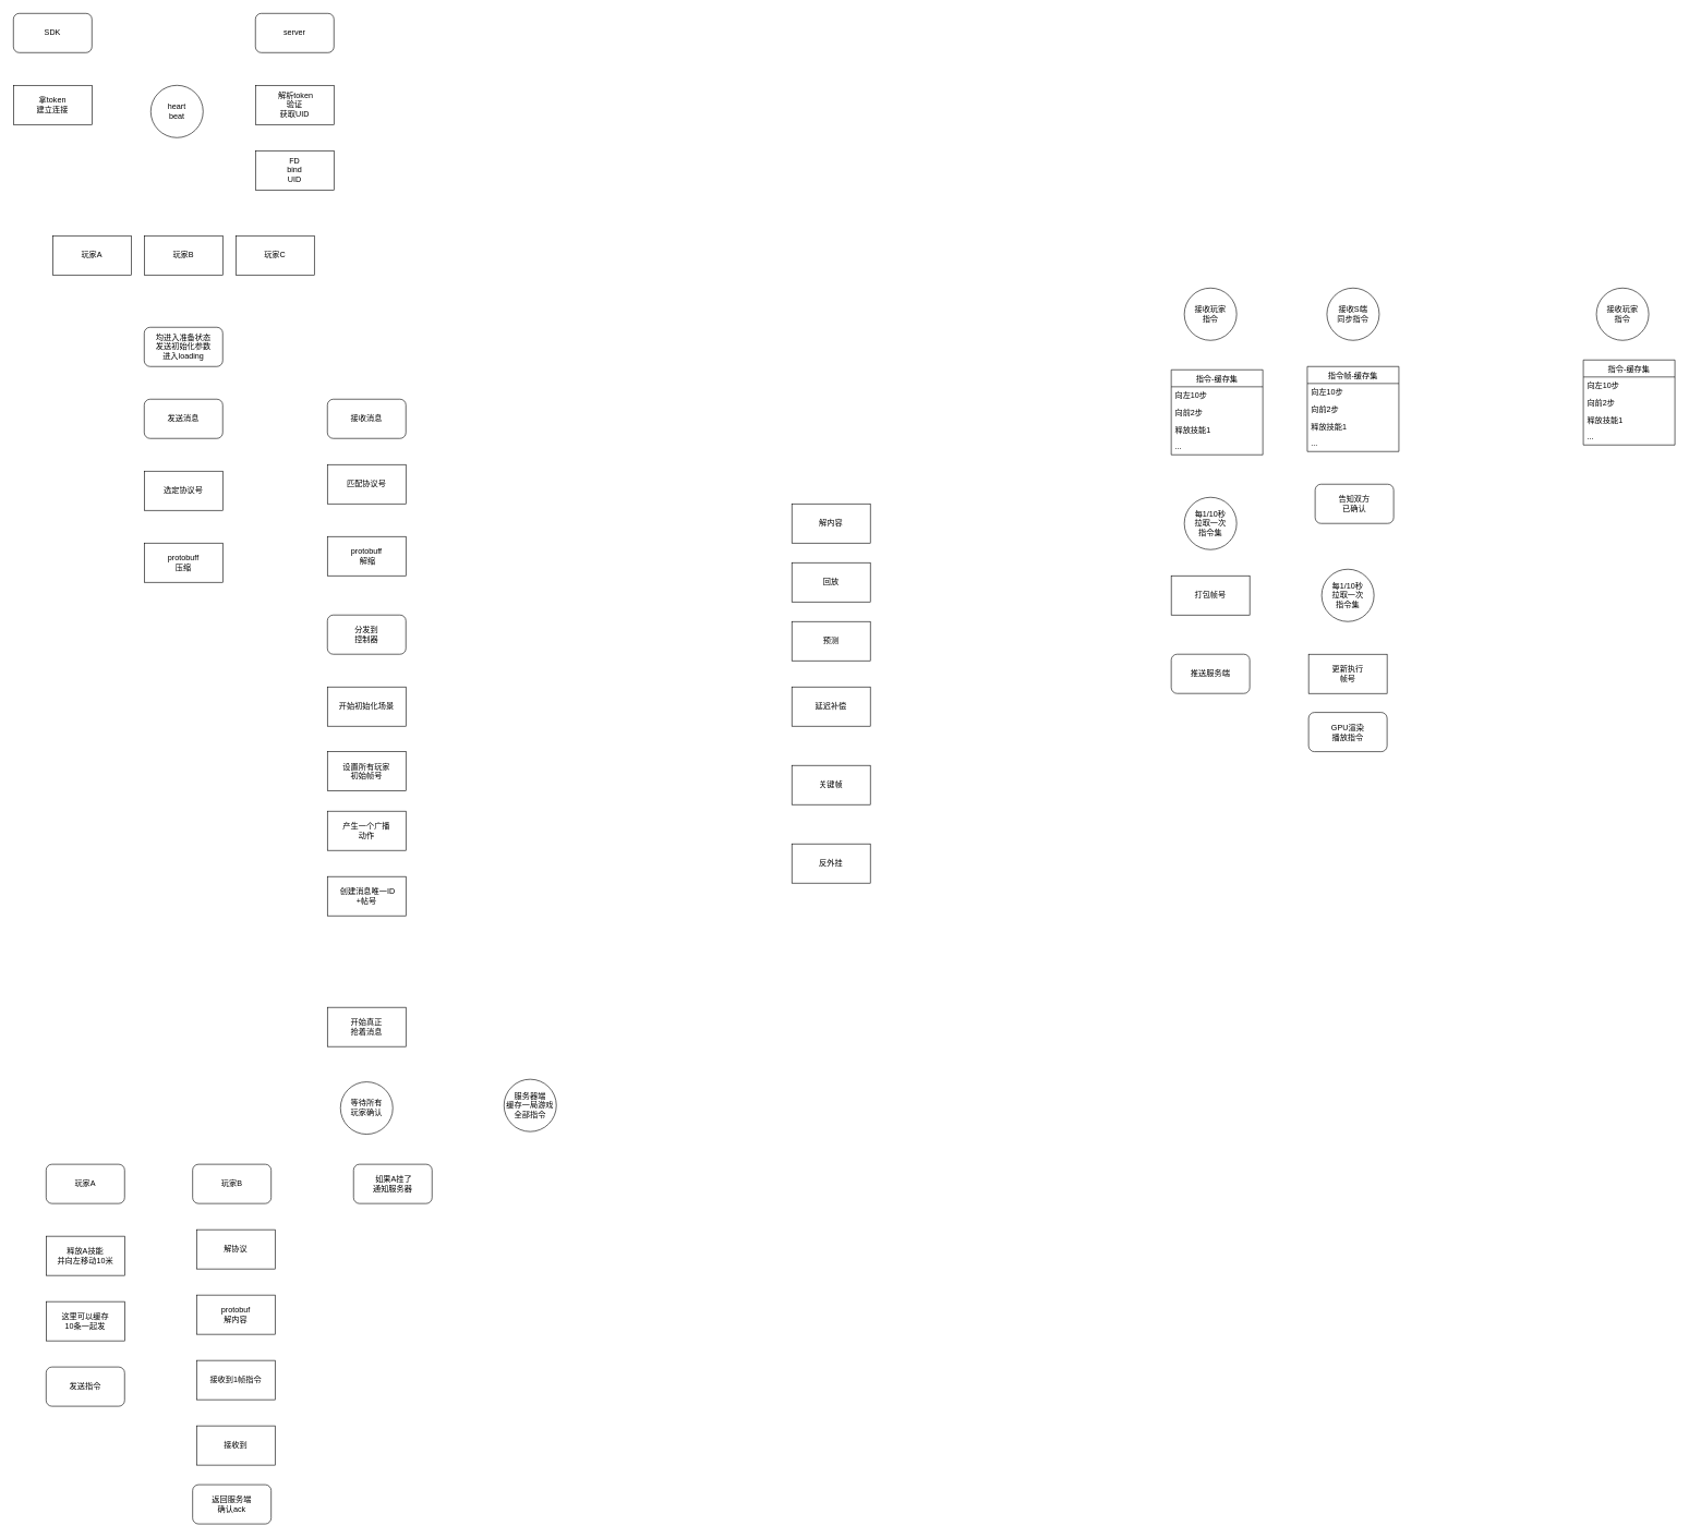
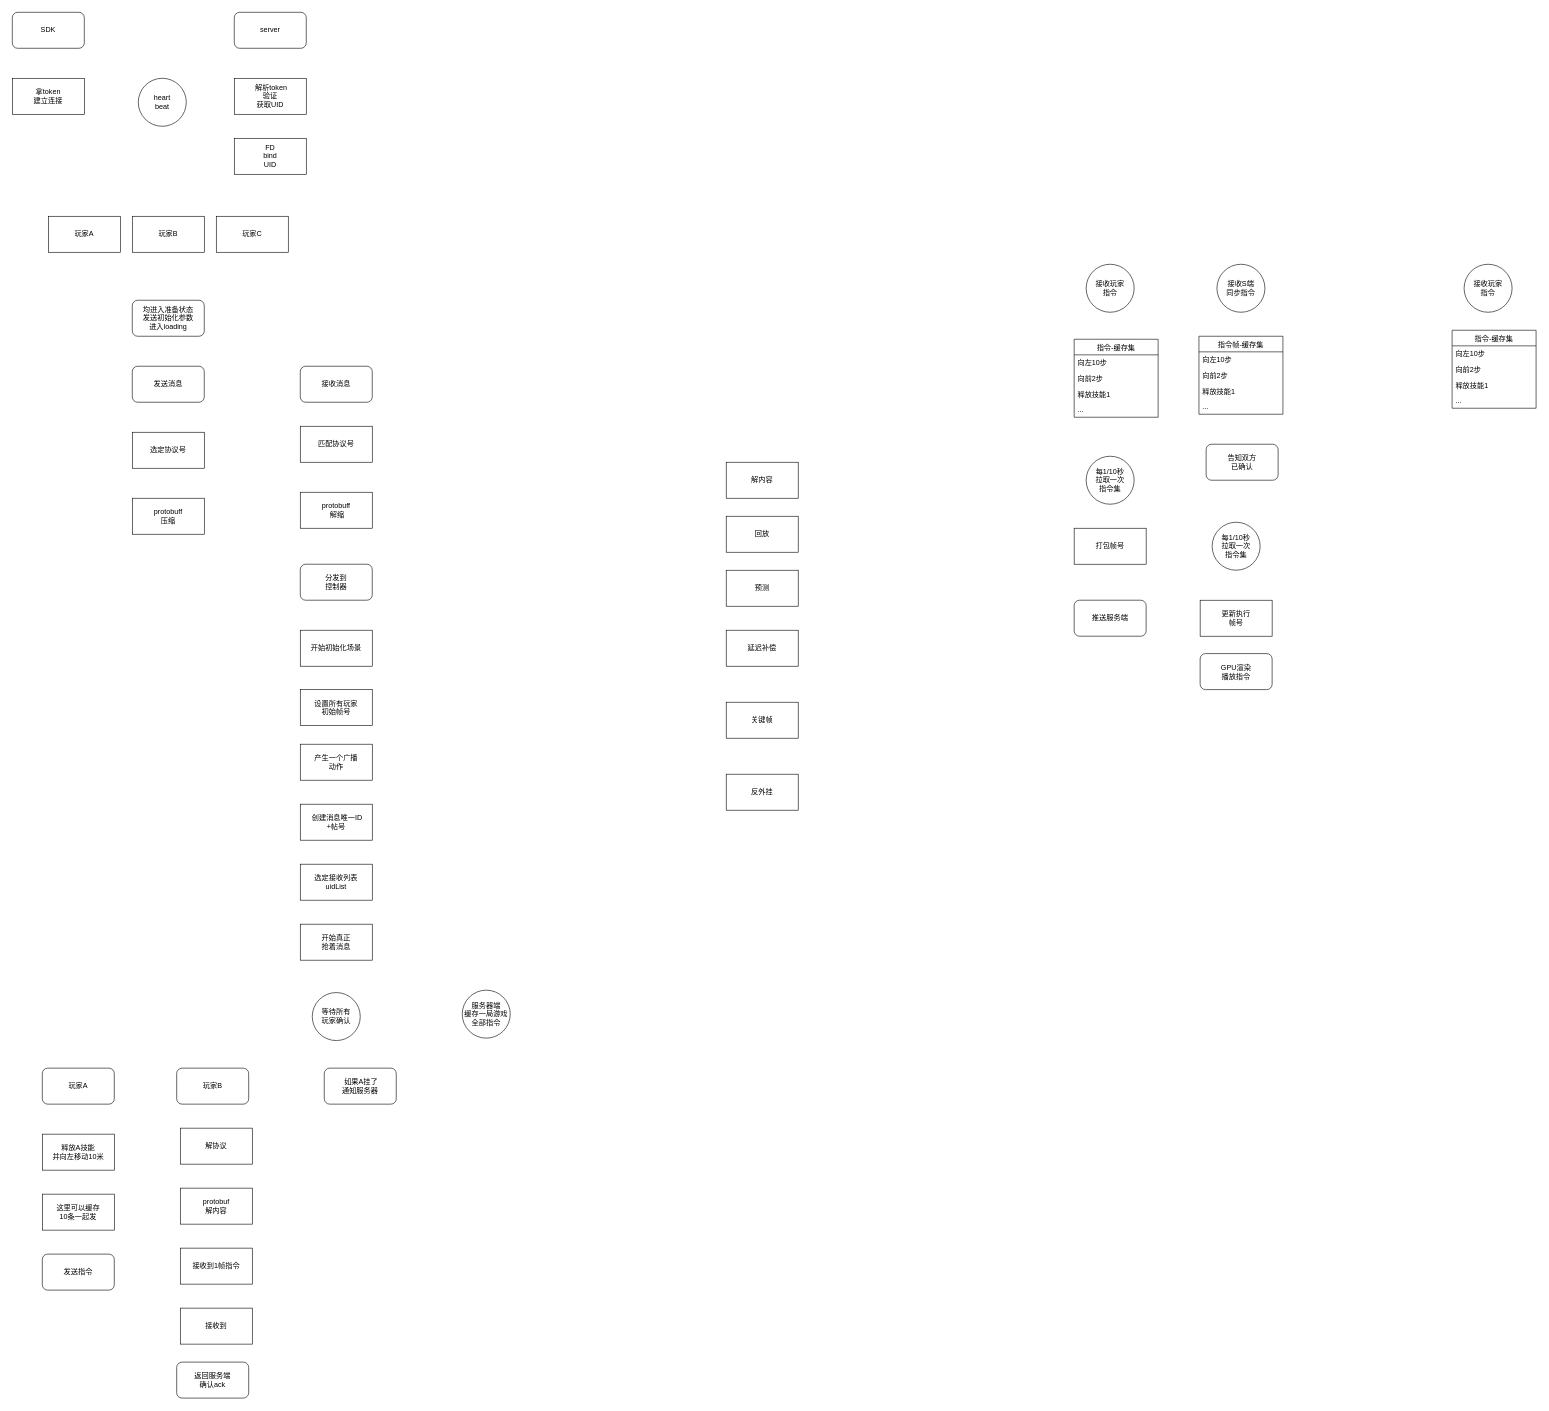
  <mxCell id="0" />
  <mxCell id="1" parent="0" />
  <mxCell id="2" value="SDK" style="rounded=1;whiteSpace=wrap;html=1;" vertex="1" parent="1"><mxGeometry x="20" y="20" width="120" height="60" as="geometry" /></mxCell>
  <mxCell id="3" value="拿token&lt;br&gt;建立连接" style="rounded=0;whiteSpace=wrap;html=1;" vertex="1" parent="1"><mxGeometry x="20" y="130" width="120" height="60" as="geometry" /></mxCell>
  <mxCell id="4" value="server" style="rounded=1;whiteSpace=wrap;html=1;" vertex="1" parent="1"><mxGeometry x="390" y="20" width="120" height="60" as="geometry" /></mxCell>
  <mxCell id="5" value="&amp;nbsp;解析token&lt;br&gt;验证&lt;br&gt;获取UID" style="rounded=0;whiteSpace=wrap;html=1;" vertex="1" parent="1"><mxGeometry x="390" y="130" width="120" height="60" as="geometry" /></mxCell>
  <mxCell id="6" value="FD&lt;br&gt;bind&lt;br&gt;UID" style="rounded=0;whiteSpace=wrap;html=1;" vertex="1" parent="1"><mxGeometry x="390" y="230" width="120" height="60" as="geometry" /></mxCell>
  <mxCell id="7" value="heart&lt;br&gt;beat" style="ellipse;whiteSpace=wrap;html=1;aspect=fixed;" vertex="1" parent="1"><mxGeometry x="230" y="130" width="80" height="80" as="geometry" /></mxCell>
  <mxCell id="8" value="发送消息" style="rounded=1;whiteSpace=wrap;html=1;" vertex="1" parent="1"><mxGeometry x="220" y="610" width="120" height="60" as="geometry" /></mxCell>
  <mxCell id="9" value="选定协议号" style="rounded=0;whiteSpace=wrap;html=1;" vertex="1" parent="1"><mxGeometry x="220" y="720" width="120" height="60" as="geometry" /></mxCell>
  <mxCell id="10" value="protobuff&lt;br&gt;压缩" style="rounded=0;whiteSpace=wrap;html=1;" vertex="1" parent="1"><mxGeometry x="220" y="830" width="120" height="60" as="geometry" /></mxCell>
  <mxCell id="11" value="接收消息" style="rounded=1;whiteSpace=wrap;html=1;" vertex="1" parent="1"><mxGeometry x="500" y="610" width="120" height="60" as="geometry" /></mxCell>
  <mxCell id="12" value="匹配协议号" style="rounded=0;whiteSpace=wrap;html=1;" vertex="1" parent="1"><mxGeometry x="500" y="710" width="120" height="60" as="geometry" /></mxCell>
  <mxCell id="13" value="protobuff&lt;br&gt;&amp;nbsp;解缩" style="rounded=0;whiteSpace=wrap;html=1;" vertex="1" parent="1"><mxGeometry x="500" y="820" width="120" height="60" as="geometry" /></mxCell>
  <mxCell id="14" value="分发到&lt;br&gt;控制器" style="rounded=1;whiteSpace=wrap;html=1;" vertex="1" parent="1"><mxGeometry x="500" y="940" width="120" height="60" as="geometry" /></mxCell>
  <mxCell id="15" value="产生一个广播&lt;br&gt;动作" style="rounded=0;whiteSpace=wrap;html=1;" vertex="1" parent="1"><mxGeometry x="500" y="1240" width="120" height="60" as="geometry" /></mxCell>
+ <mxCell id="16" value="选定接收列表&lt;br&gt;uidList" style="rounded=0;whiteSpace=wrap;html=1;" vertex="1" parent="1"><mxGeometry x="500" y="1440" width="120" height="60" as="geometry" /></mxCell>
  <mxCell id="17" value="&amp;nbsp;创建消息唯一ID&lt;br&gt;+帖号" style="rounded=0;whiteSpace=wrap;html=1;" vertex="1" parent="1"><mxGeometry x="500" y="1340" width="120" height="60" as="geometry" /></mxCell>
  <mxCell id="18" value="解内容" style="rounded=0;whiteSpace=wrap;html=1;" vertex="1" parent="1"><mxGeometry x="1210" y="770" width="120" height="60" as="geometry" /></mxCell>
  <mxCell id="19" value="回放" style="rounded=0;whiteSpace=wrap;html=1;" vertex="1" parent="1"><mxGeometry x="1210" y="860" width="120" height="60" as="geometry" /></mxCell>
  <mxCell id="20" value="预测" style="rounded=0;whiteSpace=wrap;html=1;" vertex="1" parent="1"><mxGeometry x="1210" y="950" width="120" height="60" as="geometry" /></mxCell>
  <mxCell id="21" value="玩家A" style="rounded=0;whiteSpace=wrap;html=1;" vertex="1" parent="1"><mxGeometry x="80" y="360" width="120" height="60" as="geometry" /></mxCell>
  <mxCell id="22" value="玩家B" style="rounded=0;whiteSpace=wrap;html=1;" vertex="1" parent="1"><mxGeometry x="220" y="360" width="120" height="60" as="geometry" /></mxCell>
  <mxCell id="23" value="玩家C" style="rounded=0;whiteSpace=wrap;html=1;" vertex="1" parent="1"><mxGeometry x="360" y="360" width="120" height="60" as="geometry" /></mxCell>
  <mxCell id="24" value="均进入准备状态&lt;br&gt;发送初始化参数&lt;br&gt;进入loading" style="rounded=1;whiteSpace=wrap;html=1;" vertex="1" parent="1"><mxGeometry x="220" y="500" width="120" height="60" as="geometry" /></mxCell>
  <mxCell id="25" value="开始初始化场景" style="rounded=0;whiteSpace=wrap;html=1;" vertex="1" parent="1"><mxGeometry x="500" y="1050" width="120" height="60" as="geometry" /></mxCell>
  <mxCell id="26" value="设置所有玩家&lt;br&gt;初始帧号" style="rounded=0;whiteSpace=wrap;html=1;" vertex="1" parent="1"><mxGeometry x="500" y="1149" width="120" height="60" as="geometry" /></mxCell>
  <mxCell id="27" value="等待所有&lt;br&gt;玩家确认" style="ellipse;whiteSpace=wrap;html=1;aspect=fixed;" vertex="1" parent="1"><mxGeometry x="520" y="1654" width="80" height="80" as="geometry" /></mxCell>
  <mxCell id="28" value="开始真正&lt;br&gt;抢着消息" style="rounded=0;whiteSpace=wrap;html=1;" vertex="1" parent="1"><mxGeometry x="500" y="1540" width="120" height="60" as="geometry" /></mxCell>
  <mxCell id="29" value="玩家A" style="rounded=1;whiteSpace=wrap;html=1;" vertex="1" parent="1"><mxGeometry x="70" y="1780" width="120" height="60" as="geometry" /></mxCell>
  <mxCell id="30" value="释放A技能&lt;br&gt;并向左移动10米" style="rounded=0;whiteSpace=wrap;html=1;" vertex="1" parent="1"><mxGeometry x="70" y="1890" width="120" height="60" as="geometry" /></mxCell>
  <mxCell id="31" value="延迟补偿" style="rounded=0;whiteSpace=wrap;html=1;" vertex="1" parent="1"><mxGeometry x="1210" y="1050" width="120" height="60" as="geometry" /></mxCell>
  <mxCell id="32" value="发送指令" style="rounded=1;whiteSpace=wrap;html=1;" vertex="1" parent="1"><mxGeometry x="70" y="2090" width="120" height="60" as="geometry" /></mxCell>
  <mxCell id="33" value="这里可以缓存&lt;br&gt;10条一起发" style="rounded=0;whiteSpace=wrap;html=1;" vertex="1" parent="1"><mxGeometry x="70" y="1990" width="120" height="60" as="geometry" /></mxCell>
  <mxCell id="34" value="玩家B" style="rounded=1;whiteSpace=wrap;html=1;" vertex="1" parent="1"><mxGeometry x="294" y="1780" width="120" height="60" as="geometry" /></mxCell>
  <mxCell id="35" value="接收到1帧指令" style="rounded=0;whiteSpace=wrap;html=1;" vertex="1" parent="1"><mxGeometry x="300" y="2080" width="120" height="60" as="geometry" /></mxCell>
  <mxCell id="36" value="解协议" style="rounded=0;whiteSpace=wrap;html=1;" vertex="1" parent="1"><mxGeometry x="300" y="1880" width="120" height="60" as="geometry" /></mxCell>
  <mxCell id="37" value="protobuf&lt;br&gt;解内容" style="rounded=0;whiteSpace=wrap;html=1;" vertex="1" parent="1"><mxGeometry x="300" y="1980" width="120" height="60" as="geometry" /></mxCell>
  <mxCell id="38" value="接收到" style="rounded=0;whiteSpace=wrap;html=1;" vertex="1" parent="1"><mxGeometry x="300" y="2180" width="120" height="60" as="geometry" /></mxCell>
  <mxCell id="39" value="返回服务端&lt;br&gt;确认ack" style="rounded=1;whiteSpace=wrap;html=1;" vertex="1" parent="1"><mxGeometry x="294" y="2270" width="120" height="60" as="geometry" /></mxCell>
  <mxCell id="40" value="&amp;nbsp;如果A挂了&lt;br&gt;通知服务器" style="rounded=1;whiteSpace=wrap;html=1;" vertex="1" parent="1"><mxGeometry x="540" y="1780" width="120" height="60" as="geometry" /></mxCell>
  <mxCell id="41" value="服务器端&lt;br&gt;缓存一局游戏&lt;br&gt;全部指令" style="ellipse;whiteSpace=wrap;html=1;aspect=fixed;" vertex="1" parent="1"><mxGeometry x="770" y="1650" width="80" height="80" as="geometry" /></mxCell>
  <mxCell id="42" value="关键帧" style="rounded=0;whiteSpace=wrap;html=1;" vertex="1" parent="1"><mxGeometry x="1210" y="1170" width="120" height="60" as="geometry" /></mxCell>
  <mxCell id="43" value="反外挂" style="rounded=0;whiteSpace=wrap;html=1;" vertex="1" parent="1"><mxGeometry x="1210" y="1290" width="120" height="60" as="geometry" /></mxCell>
  <mxCell id="44" value="接收玩家&lt;br&gt;指令" style="ellipse;whiteSpace=wrap;html=1;aspect=fixed;" vertex="1" parent="1"><mxGeometry x="1810" y="440" width="80" height="80" as="geometry" /></mxCell>
  <mxCell id="45" value="指令-缓存集" style="swimlane;fontStyle=0;childLayout=stackLayout;horizontal=1;startSize=26;fillColor=none;horizontalStack=0;resizeParent=1;resizeParentMax=0;resizeLast=0;collapsible=1;marginBottom=0;" vertex="1" parent="1"><mxGeometry x="1790" y="565" width="140" height="130" as="geometry" /></mxCell>
  <mxCell id="46" value="向左10步" style="text;strokeColor=none;fillColor=none;align=left;verticalAlign=top;spacingLeft=4;spacingRight=4;overflow=hidden;rotatable=0;points=[[0,0.5],[1,0.5]];portConstraint=eastwest;" vertex="1" parent="45"><mxGeometry y="26" width="140" height="26" as="geometry" /></mxCell>
  <mxCell id="47" value="向前2步" style="text;strokeColor=none;fillColor=none;align=left;verticalAlign=top;spacingLeft=4;spacingRight=4;overflow=hidden;rotatable=0;points=[[0,0.5],[1,0.5]];portConstraint=eastwest;" vertex="1" parent="45"><mxGeometry y="52" width="140" height="26" as="geometry" /></mxCell>
  <mxCell id="48" value="释放技能1" style="text;strokeColor=none;fillColor=none;align=left;verticalAlign=top;spacingLeft=4;spacingRight=4;overflow=hidden;rotatable=0;points=[[0,0.5],[1,0.5]];portConstraint=eastwest;" vertex="1" parent="45"><mxGeometry y="78" width="140" height="26" as="geometry" /></mxCell>
  <mxCell id="49" value="..." style="text;strokeColor=none;fillColor=none;align=left;verticalAlign=top;spacingLeft=4;spacingRight=4;overflow=hidden;rotatable=0;points=[[0,0.5],[1,0.5]];portConstraint=eastwest;" vertex="1" parent="45"><mxGeometry y="104" width="140" height="26" as="geometry" /></mxCell>
  <mxCell id="50" value="每1/10秒&lt;br&gt;拉取一次&lt;br&gt;指令集" style="ellipse;whiteSpace=wrap;html=1;aspect=fixed;" vertex="1" parent="1"><mxGeometry x="1810" y="760" width="80" height="80" as="geometry" /></mxCell>
  <mxCell id="51" value="推送服务端" style="rounded=1;whiteSpace=wrap;html=1;" vertex="1" parent="1"><mxGeometry x="1790" y="1000" width="120" height="60" as="geometry" /></mxCell>
  <mxCell id="52" value="接收S端&lt;br&gt;同步指令" style="ellipse;whiteSpace=wrap;html=1;aspect=fixed;" vertex="1" parent="1"><mxGeometry x="2028" y="440" width="80" height="80" as="geometry" /></mxCell>
  <mxCell id="53" value="指令帧-缓存集" style="swimlane;fontStyle=0;childLayout=stackLayout;horizontal=1;startSize=26;fillColor=none;horizontalStack=0;resizeParent=1;resizeParentMax=0;resizeLast=0;collapsible=1;marginBottom=0;" vertex="1" parent="1"><mxGeometry x="1998" y="560" width="140" height="130" as="geometry" /></mxCell>
  <mxCell id="54" value="向左10步" style="text;strokeColor=none;fillColor=none;align=left;verticalAlign=top;spacingLeft=4;spacingRight=4;overflow=hidden;rotatable=0;points=[[0,0.5],[1,0.5]];portConstraint=eastwest;" vertex="1" parent="53"><mxGeometry y="26" width="140" height="26" as="geometry" /></mxCell>
  <mxCell id="55" value="向前2步" style="text;strokeColor=none;fillColor=none;align=left;verticalAlign=top;spacingLeft=4;spacingRight=4;overflow=hidden;rotatable=0;points=[[0,0.5],[1,0.5]];portConstraint=eastwest;" vertex="1" parent="53"><mxGeometry y="52" width="140" height="26" as="geometry" /></mxCell>
  <mxCell id="56" value="释放技能1" style="text;strokeColor=none;fillColor=none;align=left;verticalAlign=top;spacingLeft=4;spacingRight=4;overflow=hidden;rotatable=0;points=[[0,0.5],[1,0.5]];portConstraint=eastwest;" vertex="1" parent="53"><mxGeometry y="78" width="140" height="26" as="geometry" /></mxCell>
  <mxCell id="57" value="..." style="text;strokeColor=none;fillColor=none;align=left;verticalAlign=top;spacingLeft=4;spacingRight=4;overflow=hidden;rotatable=0;points=[[0,0.5],[1,0.5]];portConstraint=eastwest;" vertex="1" parent="53"><mxGeometry y="104" width="140" height="26" as="geometry" /></mxCell>
  <mxCell id="58" value="每1/10秒&lt;br&gt;拉取一次&lt;br&gt;指令集" style="ellipse;whiteSpace=wrap;html=1;aspect=fixed;" vertex="1" parent="1"><mxGeometry x="2020" y="870" width="80" height="80" as="geometry" /></mxCell>
  <mxCell id="59" value="GPU渲染&lt;br&gt;播放指令" style="rounded=1;whiteSpace=wrap;html=1;" vertex="1" parent="1"><mxGeometry x="2000" y="1089" width="120" height="60" as="geometry" /></mxCell>
  <mxCell id="60" value="&lt;span&gt;接收玩家&lt;/span&gt;&lt;br&gt;&lt;span&gt;指令&lt;/span&gt;" style="ellipse;whiteSpace=wrap;html=1;aspect=fixed;" vertex="1" parent="1"><mxGeometry x="2440" y="440" width="80" height="80" as="geometry" /></mxCell>
  <mxCell id="61" value="指令-缓存集" style="swimlane;fontStyle=0;childLayout=stackLayout;horizontal=1;startSize=26;fillColor=none;horizontalStack=0;resizeParent=1;resizeParentMax=0;resizeLast=0;collapsible=1;marginBottom=0;" vertex="1" parent="1"><mxGeometry x="2420" y="550" width="140" height="130" as="geometry" /></mxCell>
  <mxCell id="62" value="向左10步" style="text;strokeColor=none;fillColor=none;align=left;verticalAlign=top;spacingLeft=4;spacingRight=4;overflow=hidden;rotatable=0;points=[[0,0.5],[1,0.5]];portConstraint=eastwest;" vertex="1" parent="61"><mxGeometry y="26" width="140" height="26" as="geometry" /></mxCell>
  <mxCell id="63" value="向前2步" style="text;strokeColor=none;fillColor=none;align=left;verticalAlign=top;spacingLeft=4;spacingRight=4;overflow=hidden;rotatable=0;points=[[0,0.5],[1,0.5]];portConstraint=eastwest;" vertex="1" parent="61"><mxGeometry y="52" width="140" height="26" as="geometry" /></mxCell>
  <mxCell id="64" value="释放技能1" style="text;strokeColor=none;fillColor=none;align=left;verticalAlign=top;spacingLeft=4;spacingRight=4;overflow=hidden;rotatable=0;points=[[0,0.5],[1,0.5]];portConstraint=eastwest;" vertex="1" parent="61"><mxGeometry y="78" width="140" height="26" as="geometry" /></mxCell>
  <mxCell id="65" value="..." style="text;strokeColor=none;fillColor=none;align=left;verticalAlign=top;spacingLeft=4;spacingRight=4;overflow=hidden;rotatable=0;points=[[0,0.5],[1,0.5]];portConstraint=eastwest;" vertex="1" parent="61"><mxGeometry y="104" width="140" height="26" as="geometry" /></mxCell>
  <mxCell id="66" value="打包帧号" style="rounded=0;whiteSpace=wrap;html=1;" vertex="1" parent="1"><mxGeometry x="1790" y="880" width="120" height="60" as="geometry" /></mxCell>
  <mxCell id="67" value="告知双方&lt;br&gt;已确认" style="rounded=1;whiteSpace=wrap;html=1;" vertex="1" parent="1"><mxGeometry x="2010" y="740" width="120" height="60" as="geometry" /></mxCell>
  <mxCell id="68" value="更新执行&lt;br&gt;帧号" style="rounded=0;whiteSpace=wrap;html=1;" vertex="1" parent="1"><mxGeometry x="2000" y="1000" width="120" height="60" as="geometry" /></mxCell>
